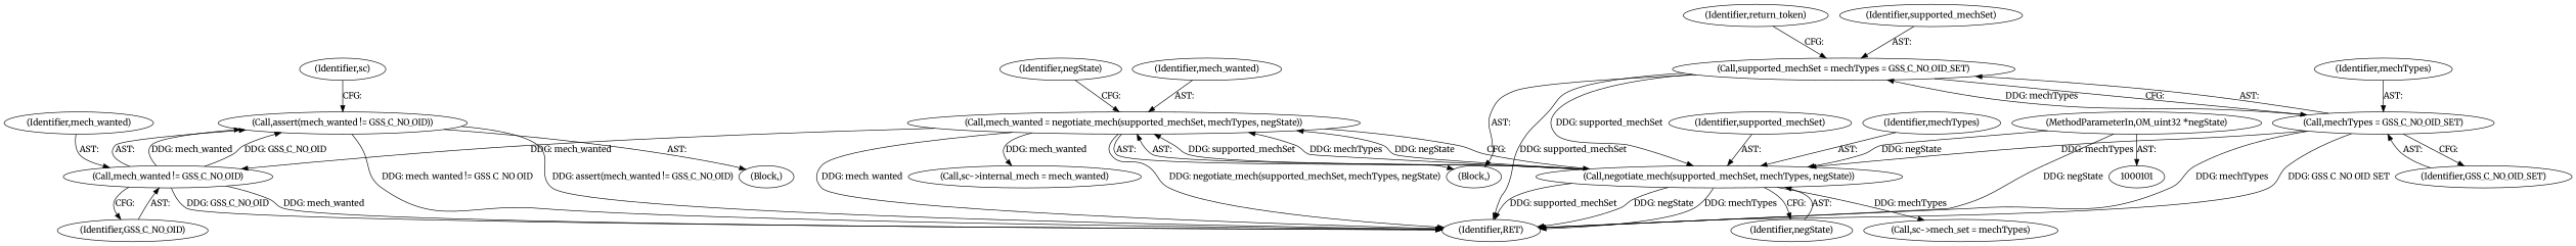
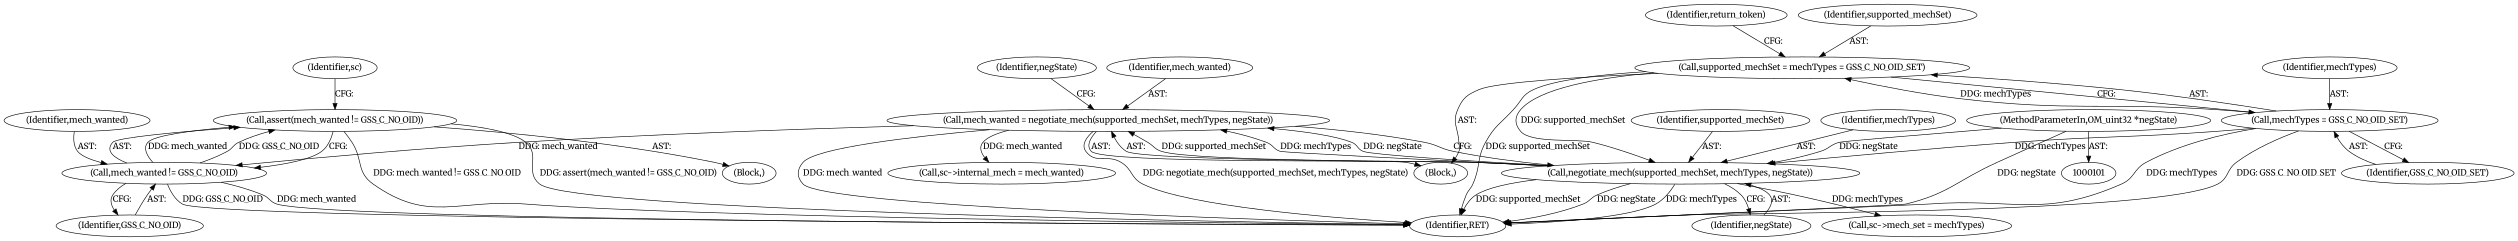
  digraph {
    fontname=Merriweather
    node [fontname=Merriweather]
    edge [fontname=Merriweather]
    n1 [label="(Call,assert(mech_wanted != GSS_C_NO_OID))"]
    n2 [label="(Call,mech_wanted != GSS_C_NO_OID)"]
    n3 [label="(Block,)"]
    n4 [label="(Identifier,RET)"]
    n5 [label="(Identifier,GSS_C_NO_OID)"]
    n6 [label="(Call,sc->internal_mech = mech_wanted)"]
    n7 [label="(Call,mech_wanted = negotiate_mech(supported_mechSet, mechTypes, negState))"]
    n8 [label="(Call,negotiate_mech(supported_mechSet, mechTypes, negState))"]
    n9 [label="(Block,)"]
    n10 [label="(Identifier,negState)"]
    n11 [label="(Call,sc->mech_set = mechTypes)"]
    n12 [label="(Call,supported_mechSet = mechTypes = GSS_C_NO_OID_SET)"]
    n13 [label="(Call,mechTypes = GSS_C_NO_OID_SET)"]
    n14 [label="(Identifier,GSS_C_NO_OID_SET)"]
    n15 [label="(MethodParameterIn,OM_uint32 *negState)"]
    1000101
    n17 [label="(Identifier,supported_mechSet)"]
    n18 [label="(Identifier,return_token)"]
    n19 [label="(Identifier,mech_wanted)"]
    n20 [label="(Identifier,mechTypes)"]
    n21 [label="(Identifier,supported_mechSet)"]
    n22 [label="(Identifier,sc)"]
    n23 [label="(Identifier,negState)"]
    n24 [label="(Identifier,mech_wanted)"]
    n25 [label="(Identifier,mechTypes)"]
+   n1 -> n2 [label="CFG: "]
    n1 -> n3 [label="AST: "]
    n1 -> n4 [label="DDG: mech_wanted != GSS_C_NO_OID"]
    n1 -> n4 [label="DDG: assert(mech_wanted != GSS_C_NO_OID)"]
    n2 -> n1 [label="AST: "]
    n2 -> n1 [label="DDG: mech_wanted"]
    n2 -> n1 [label="DDG: GSS_C_NO_OID"]
    n2 -> n4 [label="DDG: GSS_C_NO_OID"]
    n2 -> n4 [label="DDG: mech_wanted"]
    n2 -> n5 [label="CFG: "]
    n5 -> n2 [label="AST: "]
    n7 -> n2 [label="DDG: mech_wanted"]
    n7 -> n4 [label="DDG: mech_wanted"]
    n7 -> n4 [label="DDG: negotiate_mech(supported_mechSet, mechTypes, negState)"]
    n7 -> n6 [label="DDG: mech_wanted"]
    n7 -> n8 [label="CFG: "]
    n7 -> n9 [label="AST: "]
    n8 -> n4 [label="DDG: negState"]
    n8 -> n4 [label="DDG: mechTypes"]
    n8 -> n4 [label="DDG: supported_mechSet"]
    n8 -> n7 [label="AST: "]
    n8 -> n7 [label="DDG: supported_mechSet"]
    n8 -> n7 [label="DDG: mechTypes"]
    n8 -> n7 [label="DDG: negState"]
    n8 -> n10 [label="CFG: "]
    n8 -> n11 [label="DDG: mechTypes"]
    n10 -> n8 [label="AST: "]
    n12 -> n4 [label="DDG: supported_mechSet"]
    n12 -> n8 [label="DDG: supported_mechSet"]
    n12 -> n9 [label="AST: "]
    n12 -> n13 [label="CFG: "]
    n13 -> n4 [label="DDG: mechTypes"]
    n13 -> n4 [label="DDG: GSS_C_NO_OID_SET"]
    n13 -> n8 [label="DDG: mechTypes"]
    n13 -> n12 [label="AST: "]
    n13 -> n12 [label="DDG: mechTypes"]
    n13 -> n14 [label="CFG: "]
    n14 -> n13 [label="AST: "]
    n15 -> n4 [label="DDG: negState"]
    n15 -> n8 [label="DDG: negState"]
    n15 -> 1000101 [label="AST: "]
    n17 -> n8 [label="AST: "]
    n18 -> n12 [label="CFG: "]
    n19 -> n2 [label="AST: "]
    n20 -> n8 [label="AST: "]
    n21 -> n12 [label="AST: "]
    n22 -> n1 [label="CFG: "]
    n23 -> n7 [label="CFG: "]
    n24 -> n7 [label="AST: "]
    n25 -> n13 [label="AST: "]
  }
